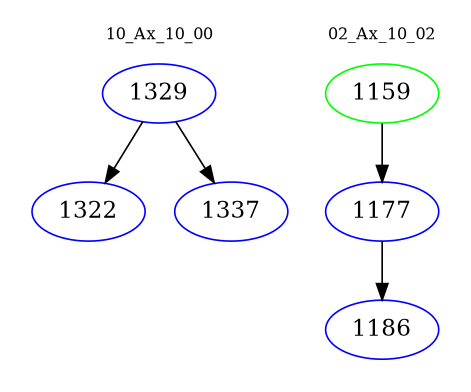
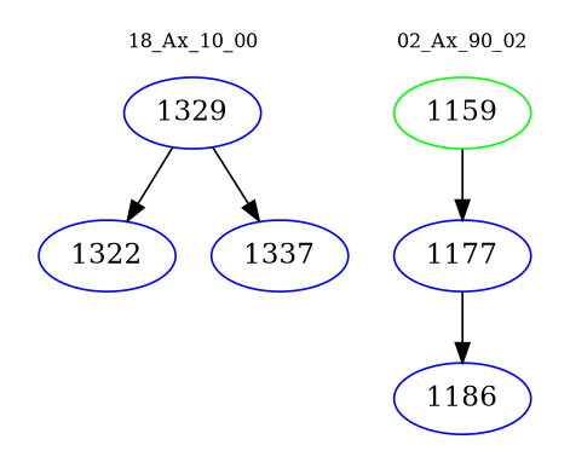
  digraph {
    node [color=blue]
    edge [color=black]
    n1 [label=1329]
    n2 [label=1322]
    n3 [label=1337]
    n4 [label=1177]
    n5 [color=green label=1159]
    n6 [label=1186]
    subgraph cluster_1 {
      color=white
      fontsize=10
-     label="10_Ax_10_00"
+     label="18_Ax_10_00"
      n1
      n2
      n3
    }
    subgraph cluster_2 {
      color=white
      fontsize=10
-     label="02_Ax_10_02"
+     label="02_Ax_90_02"
      n4
      n5
      n6
    }
    n1 -> n2
    n1 -> n3
    n4 -> n6
    n5 -> n4
  }
